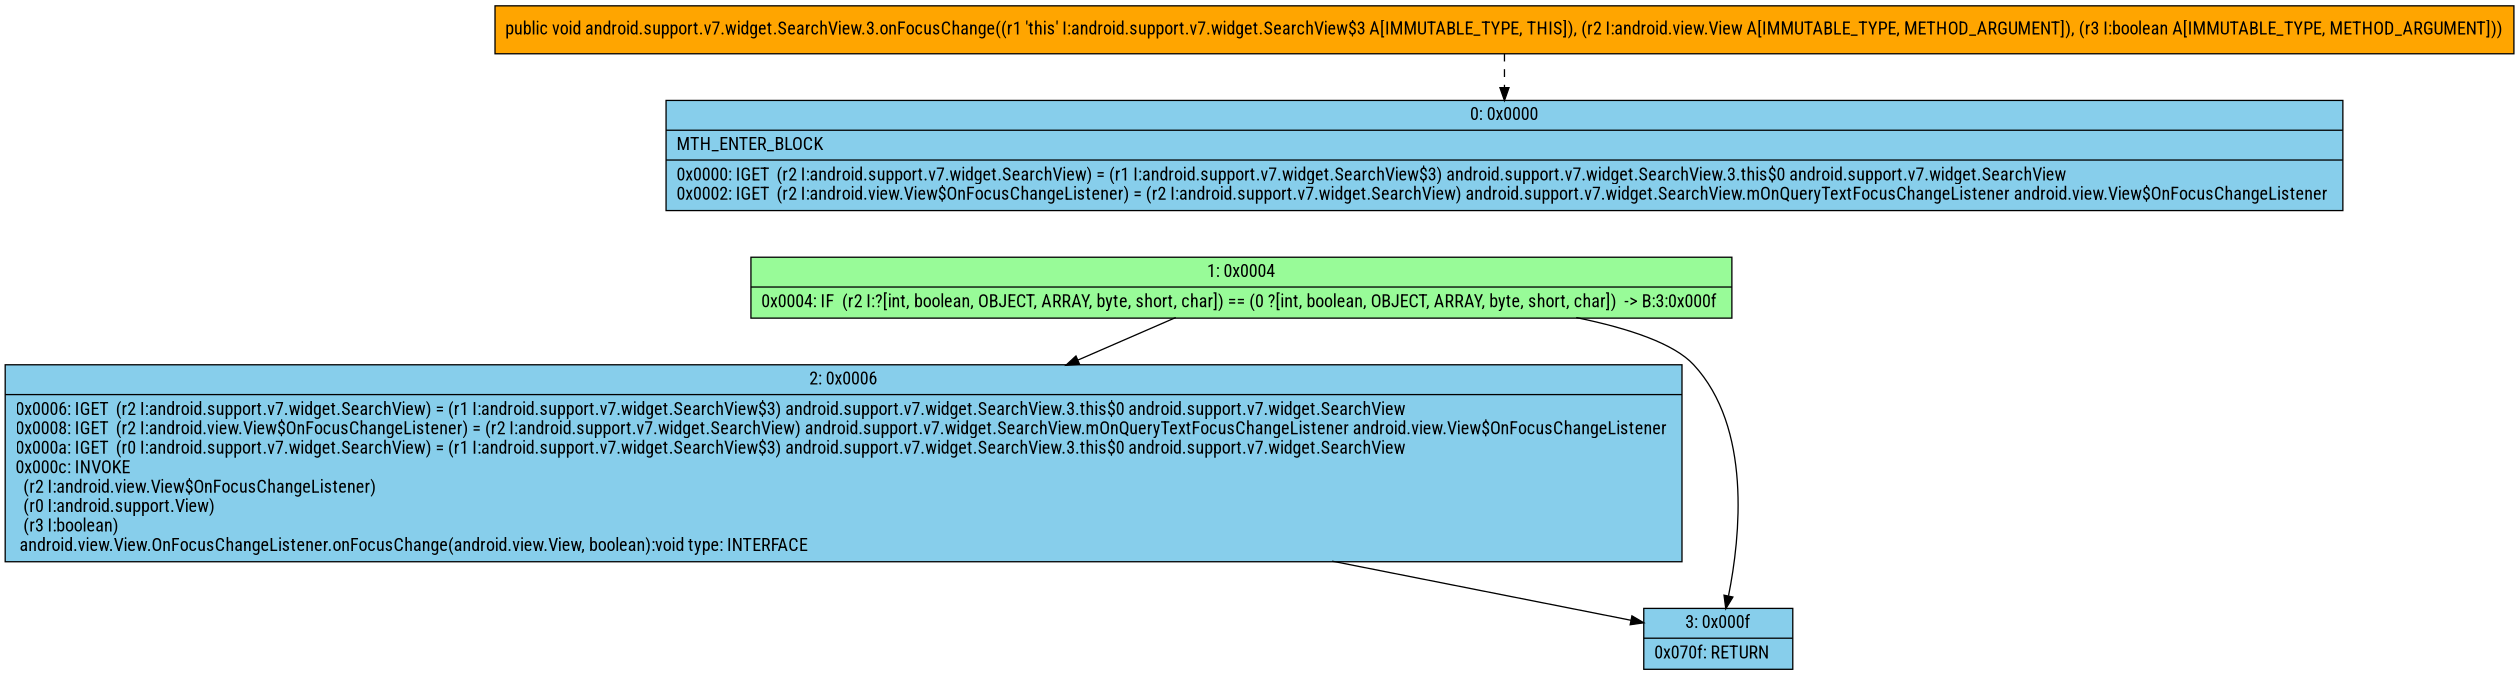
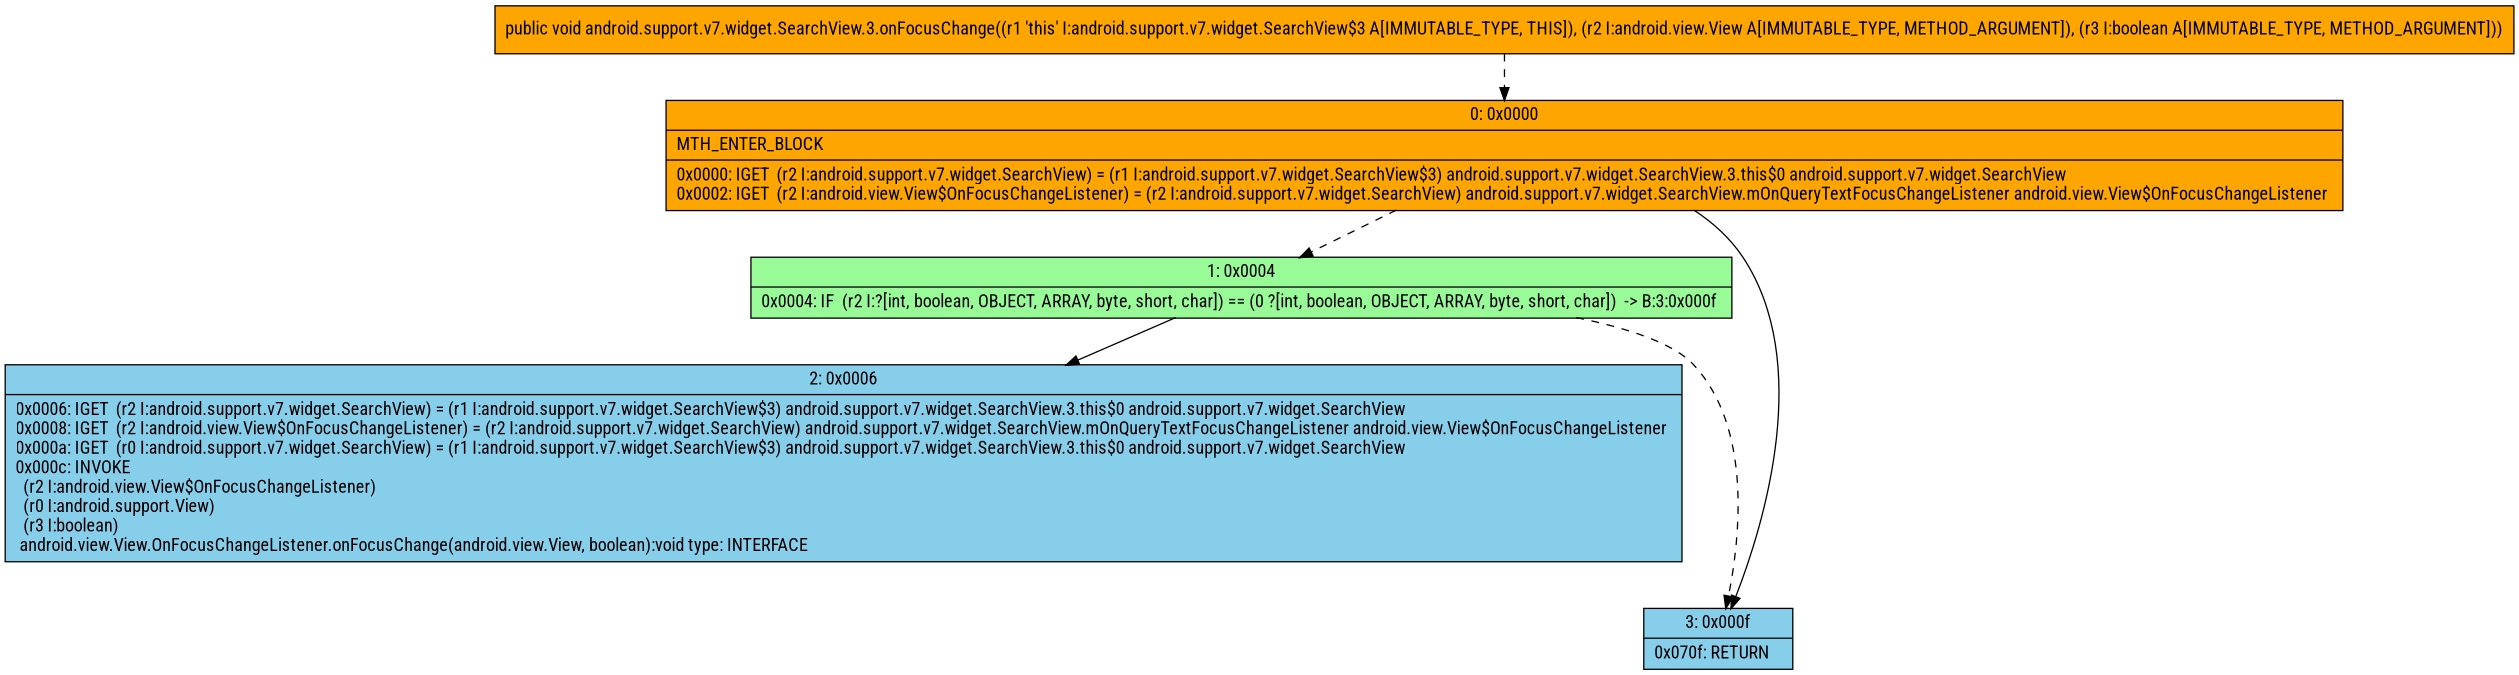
  digraph {
    fontname="Roboto Condensed"
    node [fillcolor=orange fontname="Roboto Condensed" shape=record style=filled]
    edge [fontname="Roboto Condensed" style=solid]
-   n1 [fillcolor=skyblue label="{0\:\ 0x0000|MTH_ENTER_BLOCK\l|0x0000: IGET  (r2 I:android.support.v7.widget.SearchView) = (r1 I:android.support.v7.widget.SearchView$3) android.support.v7.widget.SearchView.3.this$0 android.support.v7.widget.SearchView \l0x0002: IGET  (r2 I:android.view.View$OnFocusChangeListener) = (r2 I:android.support.v7.widget.SearchView) android.support.v7.widget.SearchView.mOnQueryTextFocusChangeListener android.view.View$OnFocusChangeListener \l}"]
+   n1 [label="{0\:\ 0x0000|MTH_ENTER_BLOCK\l|0x0000: IGET  (r2 I:android.support.v7.widget.SearchView) = (r1 I:android.support.v7.widget.SearchView$3) android.support.v7.widget.SearchView.3.this$0 android.support.v7.widget.SearchView \l0x0002: IGET  (r2 I:android.view.View$OnFocusChangeListener) = (r2 I:android.support.v7.widget.SearchView) android.support.v7.widget.SearchView.mOnQueryTextFocusChangeListener android.view.View$OnFocusChangeListener \l}"]
    n2 [fillcolor=palegreen label="{1\:\ 0x0004|0x0004: IF  (r2 I:?[int, boolean, OBJECT, ARRAY, byte, short, char]) == (0 ?[int, boolean, OBJECT, ARRAY, byte, short, char])  \-\> B:3:0x000f \l}"]
    n3 [fillcolor=skyblue label="{2\:\ 0x0006|0x0006: IGET  (r2 I:android.support.v7.widget.SearchView) = (r1 I:android.support.v7.widget.SearchView$3) android.support.v7.widget.SearchView.3.this$0 android.support.v7.widget.SearchView \l0x0008: IGET  (r2 I:android.view.View$OnFocusChangeListener) = (r2 I:android.support.v7.widget.SearchView) android.support.v7.widget.SearchView.mOnQueryTextFocusChangeListener android.view.View$OnFocusChangeListener \l0x000a: IGET  (r0 I:android.support.v7.widget.SearchView) = (r1 I:android.support.v7.widget.SearchView$3) android.support.v7.widget.SearchView.3.this$0 android.support.v7.widget.SearchView \l0x000c: INVOKE  \l  (r2 I:android.view.View$OnFocusChangeListener)\l  (r0 I:android.support.View)\l  (r3 I:boolean)\l android.view.View.OnFocusChangeListener.onFocusChange(android.view.View, boolean):void type: INTERFACE \l}"]
    n4 [fillcolor=skyblue label="{3\:\ 0x000f|0x070f: RETURN   \l}"]
    n5 [label="{public void android.support.v7.widget.SearchView.3.onFocusChange((r1 'this' I:android.support.v7.widget.SearchView$3 A[IMMUTABLE_TYPE, THIS]), (r2 I:android.view.View A[IMMUTABLE_TYPE, METHOD_ARGUMENT]), (r3 I:boolean A[IMMUTABLE_TYPE, METHOD_ARGUMENT])) }"]
+   n1 -> n2 [style=dashed]
    n2 -> n3
-   n2 -> n4
-   n3 -> n4
+   n2 -> n4 [style=dashed]
+   n1 -> n4
    n5 -> n1 [style=dashed]
  }
